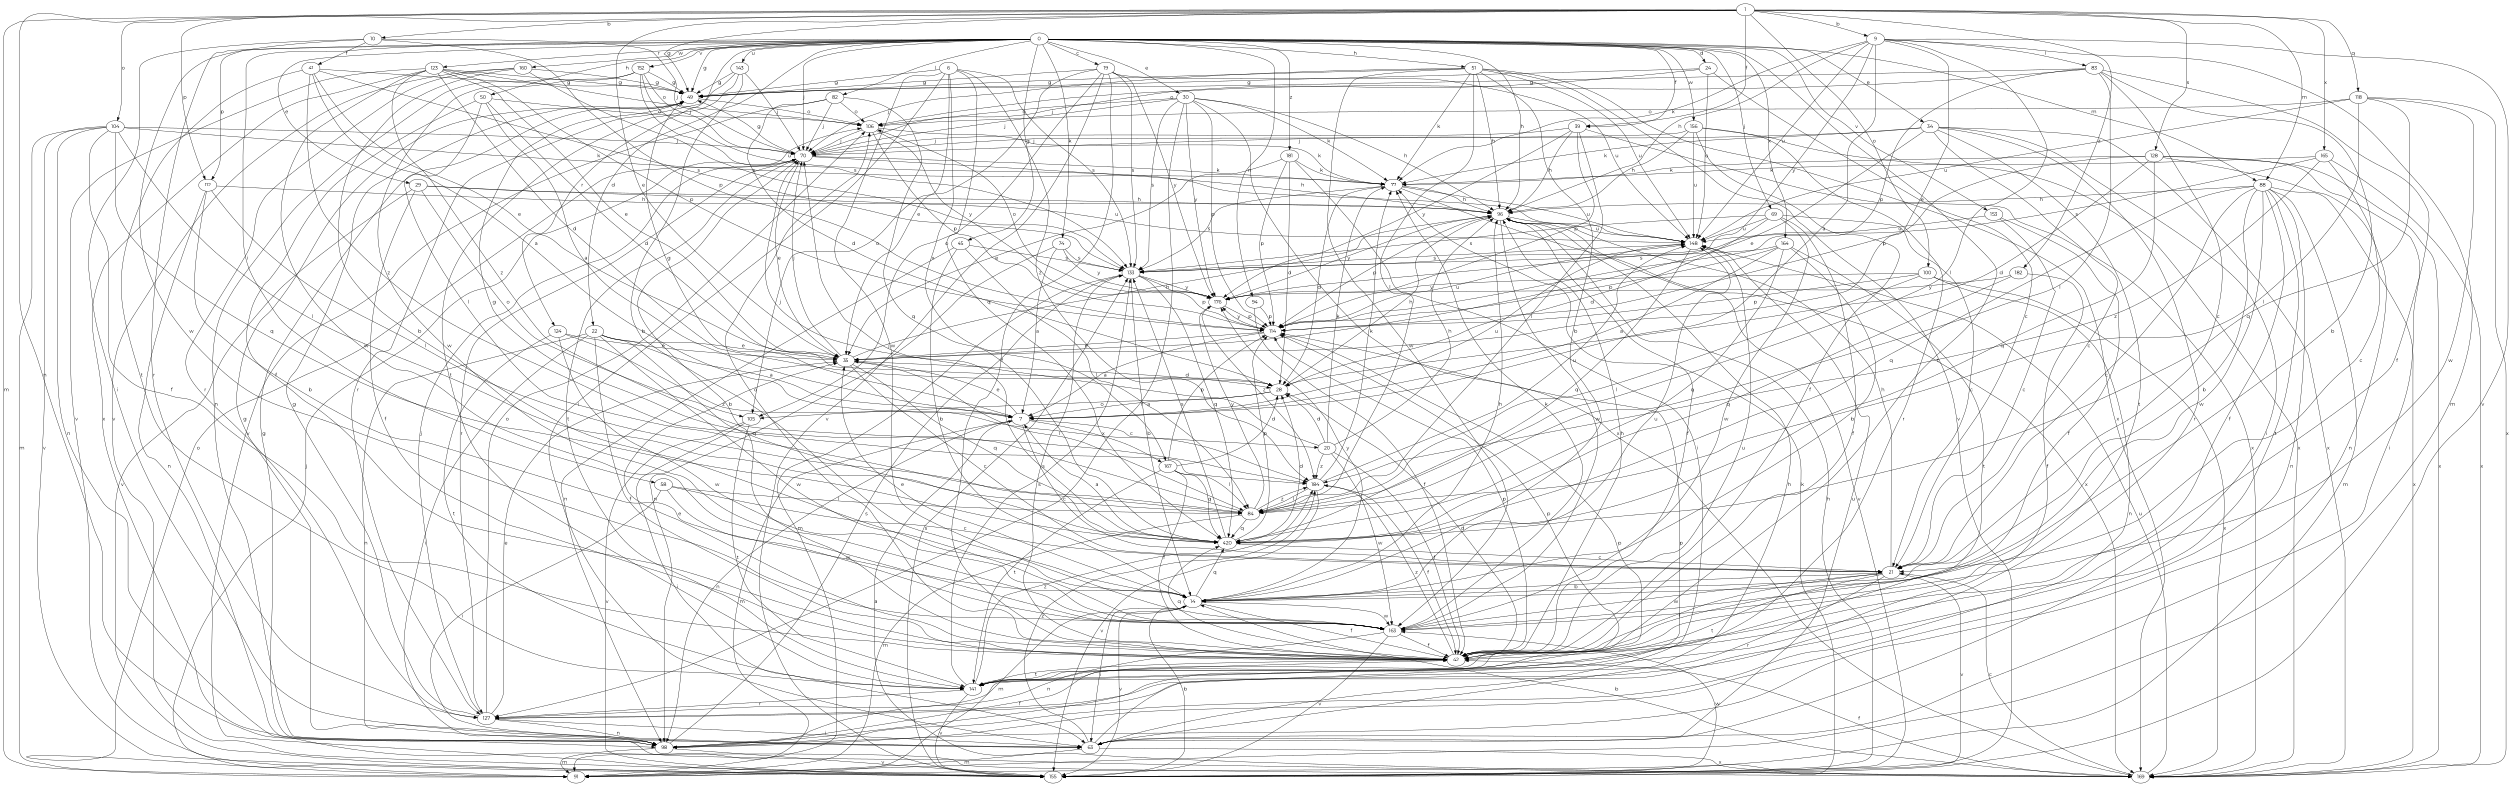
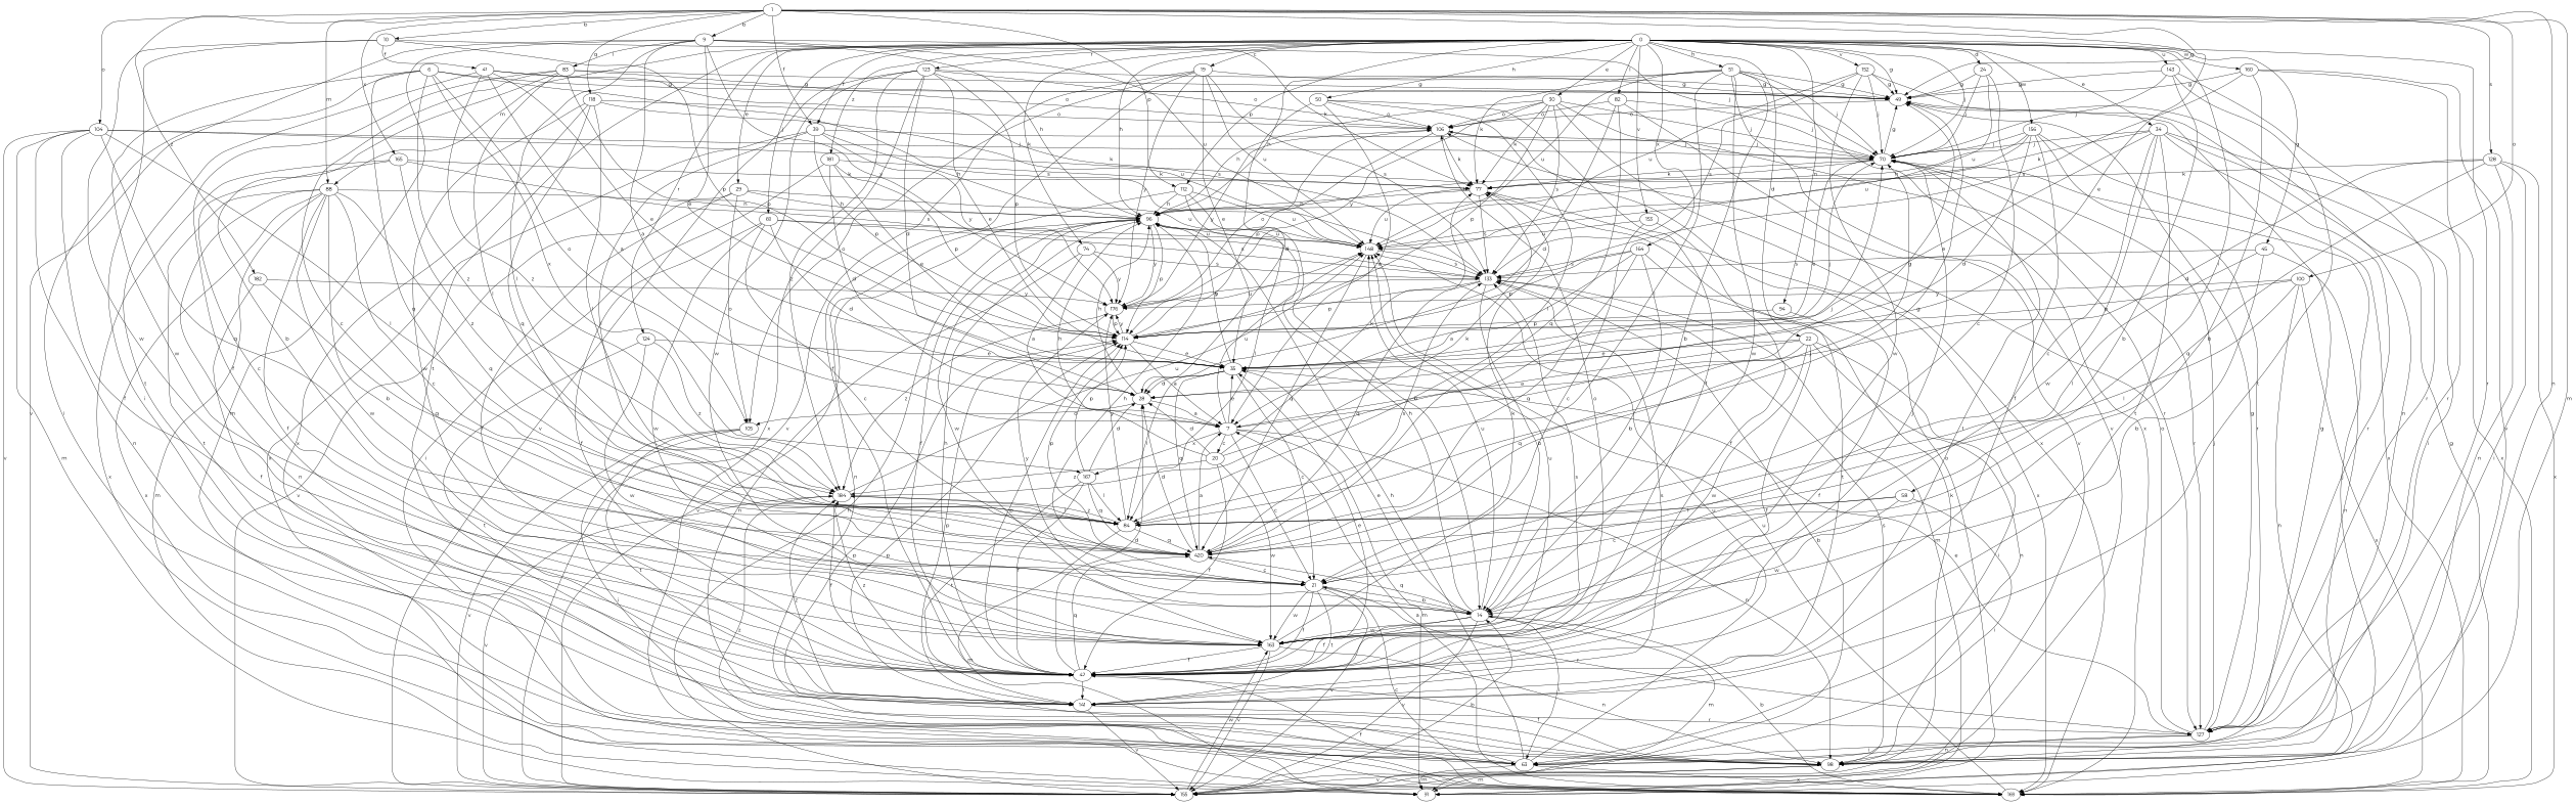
  strict digraph {
    fontname=Montserrat
    node [fontname=Montserrat]
    edge [fontname=Montserrat]
    0
    19
    22
    24
    29
    30
    34
    39
    45
    49
    50
    51
    n13 [label=96]
    58
    69
    70
    74
    82
    88
    94
    112
    123
    124
    127
    141
    143
    152
    153
    156
    160
    164
    181
    35
    105
    133
    148
    155
    176
    42
    98
    63
    n42 [label=420]
    163
    7
    21
    77
    114
    169
    106
    84
    14
    28
    91
    184
    1
    9
    10
    100
    104
    118
    128
    165
    182
    83
    41
    6
    167
    20
    0 -> 19 [label=c]
    0 -> 22 [label=d]
    0 -> 24 [label=d]
    0 -> 29 [label=e]
    0 -> 30 [label=e]
    0 -> 34 [label=e]
    0 -> 39 [label=f]
    0 -> 45 [label=g]
    0 -> 49 [label=g]
    0 -> 50 [label=h]
    0 -> 51 [label=h]
    0 -> n13 [label=h]
    0 -> 58 [label=i]
    0 -> 69 [label=j]
    0 -> 70 [label=j]
    0 -> 74 [label=k]
    0 -> 82 [label=l]
    0 -> 88 [label=m]
    0 -> 94 [label=n]
    0 -> 112 [label=p]
    0 -> 123 [label=r]
    0 -> 124 [label=r]
    0 -> 127 [label=r]
    0 -> 141 [label=t]
    0 -> 143 [label=u]
    0 -> 152 [label=v]
    0 -> 153 [label=v]
    0 -> 156 [label=w]
    0 -> 160 [label=w]
    0 -> 164 [label=x]
    0 -> 181 [label=z]
    19 -> 49 [label=g]
    19 -> 35 [label=e]
    19 -> 105 [label=o]
    19 -> 133 [label=s]
    19 -> 148 [label=u]
    19 -> 155 [label=v]
    19 -> 176 [label=y]
    19 -> 42 [label=f]
    22 -> 35 [label=e]
    22 -> 42 [label=f]
    22 -> 98 [label=n]
    22 -> 63 [label=i]
    22 -> n42 [label=q]
    22 -> 163 [label=w]
    22 -> 7 [label=a]
    24 -> 49 [label=g]
    24 -> 70 [label=j]
    24 -> 148 [label=u]
    24 -> 21 [label=c]
    29 -> n13 [label=h]
    29 -> 105 [label=o]
    29 -> 148 [label=u]
    29 -> 155 [label=v]
    29 -> 42 [label=f]
    30 -> n13 [label=h]
    30 -> 70 [label=j]
    30 -> 127 [label=r]
    30 -> 133 [label=s]
    30 -> 176 [label=y]
    30 -> 77 [label=k]
    30 -> 114 [label=p]
    30 -> 169 [label=x]
    30 -> 106 [label=o]
    34 -> 70 [label=j]
    34 -> 127 [label=r]
    34 -> 141 [label=t]
    34 -> 35 [label=e]
    34 -> 63 [label=i]
+   34 -> 163 [label=w]
    34 -> 21 [label=c]
    34 -> 77 [label=k]
    34 -> 169 [label=x]
    39 -> n13 [label=h]
    39 -> 70 [label=j]
    39 -> 176 [label=y]
    39 -> 114 [label=p]
    39 -> 169 [label=x]
    39 -> 84 [label=l]
    45 -> 133 [label=s]
    45 -> 98 [label=n]
    45 -> 84 [label=l]
    45 -> 14 [label=b]
    49 -> 106 [label=o]
    50 -> 42 [label=f]
    50 -> 7 [label=a]
    50 -> 106 [label=o]
    50 -> 84 [label=l]
    50 -> 28 [label=d]
    51 -> 49 [label=g]
    51 -> n13 [label=h]
    51 -> 70 [label=j]
    51 -> 148 [label=u]
    51 -> 155 [label=v]
    51 -> 163 [label=w]
    51 -> 77 [label=k]
    51 -> 169 [label=x]
    51 -> 84 [label=l]
    51 -> 14 [label=b]
    n13 -> 148 [label=u]
    n13 -> 155 [label=v]
    n13 -> 176 [label=y]
    n13 -> 42 [label=f]
    n13 -> 163 [label=w]
    n13 -> 114 [label=p]
    58 -> 63 [label=i]
    58 -> 163 [label=w]
    58 -> 21 [label=c]
    58 -> 84 [label=l]
    69 -> 133 [label=s]
    69 -> 148 [label=u]
    69 -> 42 [label=f]
    69 -> 163 [label=w]
    69 -> 21 [label=c]
    69 -> 28 [label=d]
    70 -> 49 [label=g]
    70 -> n13 [label=h]
    70 -> 127 [label=r]
    70 -> 141 [label=t]
    70 -> 35 [label=e]
    70 -> 77 [label=k]
    74 -> 133 [label=s]
    74 -> 176 [label=y]
    74 -> 98 [label=n]
    74 -> 7 [label=a]
    82 -> 70 [label=j]
    82 -> 155 [label=v]
    82 -> n42 [label=q]
    82 -> 106 [label=o]
    82 -> 28 [label=d]
    88 -> n13 [label=h]
    88 -> 141 [label=t]
    88 -> 42 [label=f]
    88 -> 98 [label=n]
    88 -> n42 [label=q]
    88 -> 163 [label=w]
    88 -> 21 [label=c]
    88 -> 169 [label=x]
    88 -> 14 [label=b]
    88 -> 91 [label=m]
    94 -> 42 [label=f]
    94 -> 114 [label=p]
    112 -> n13 [label=h]
+   112 -> 148 [label=u]
    112 -> 98 [label=n]
    112 -> 84 [label=l]
    112 -> 14 [label=b]
    123 -> 49 [label=g]
    123 -> 35 [label=e]
    123 -> 155 [label=v]
    123 -> 163 [label=w]
    123 -> 114 [label=p]
    123 -> 169 [label=x]
    123 -> 106 [label=o]
    123 -> 28 [label=d]
    123 -> 184 [label=z]
    124 -> 141 [label=t]
    124 -> 35 [label=e]
    124 -> 163 [label=w]
    124 -> 184 [label=z]
    127 -> 49 [label=g]
    127 -> 70 [label=j]
    127 -> 35 [label=e]
    127 -> 98 [label=n]
    127 -> 63 [label=i]
    127 -> 106 [label=o]
    141 -> 127 [label=r]
    141 -> 133 [label=s]
    141 -> 155 [label=v]
    141 -> 114 [label=p]
    141 -> 184 [label=z]
    143 -> 49 [label=g]
    143 -> 70 [label=j]
    143 -> 127 [label=r]
    143 -> 141 [label=t]
    143 -> 14 [label=b]
    152 -> 49 [label=g]
    152 -> 70 [label=j]
    152 -> 133 [label=s]
    152 -> 148 [label=u]
    152 -> 98 [label=n]
    152 -> 163 [label=w]
    153 -> 148 [label=u]
    153 -> 42 [label=f]
    153 -> 21 [label=c]
    156 -> n13 [label=h]
    156 -> 70 [label=j]
    156 -> 127 [label=r]
    156 -> 148 [label=u]
    156 -> 42 [label=f]
    156 -> 169 [label=x]
    160 -> 49 [label=g]
    160 -> 127 [label=r]
    160 -> 133 [label=s]
    160 -> 155 [label=v]
    160 -> 14 [label=b]
    164 -> 141 [label=t]
    164 -> 133 [label=s]
    164 -> n42 [label=q]
    164 -> 7 [label=a]
    164 -> 114 [label=p]
    164 -> 14 [label=b]
    181 -> 35 [label=e]
    181 -> 63 [label=i]
    181 -> 77 [label=k]
    181 -> 114 [label=p]
    181 -> 28 [label=d]
    35 -> n13 [label=h]
    35 -> 70 [label=j]
    35 -> n42 [label=q]
    35 -> 21 [label=c]
    35 -> 84 [label=l]
    35 -> 28 [label=d]
    105 -> 141 [label=t]
    105 -> 155 [label=v]
    105 -> 63 [label=i]
    133 -> 176 [label=y]
    133 -> n42 [label=q]
    133 -> 114 [label=p]
    133 -> 14 [label=b]
    133 -> 91 [label=m]
    148 -> 133 [label=s]
    148 -> n42 [label=q]
    155 -> n13 [label=h]
-   155 -> 133 [label=s]
+   155 -> 133 [label=b]
    155 -> 163 [label=w]
    155 -> 77 [label=k]
    155 -> 14 [label=b]
    176 -> 114 [label=p]
    176 -> 106 [label=o]
    176 -> 184 [label=z]
    42 -> n13 [label=h]
-   42 -> 70 [label=b]
+   42 -> 70 [label=j]
    42 -> 141 [label=t]
    42 -> 35 [label=e]
    42 -> 133 [label=s]
    42 -> 148 [label=u]
    42 -> n42 [label=q]
    42 -> 114 [label=p]
    42 -> 106 [label=o]
    42 -> 28 [label=d]
    42 -> 184 [label=z]
    98 -> 49 [label=g]
    98 -> 133 [label=s]
    98 -> 155 [label=v]
    98 -> 42 [label=f]
    98 -> 114 [label=p]
    98 -> 91 [label=m]
    63 -> n13 [label=h]
    63 -> 148 [label=u]
    63 -> 114 [label=p]
    63 -> 169 [label=x]
    63 -> 91 [label=m]
    63 -> 184 [label=z]
    n42 -> 70 [label=j]
    n42 -> 133 [label=s]
    n42 -> 7 [label=a]
    n42 -> 21 [label=c]
    n42 -> 114 [label=p]
    n42 -> 28 [label=d]
    163 -> 155 [label=v]
    163 -> 42 [label=f]
    163 -> 98 [label=n]
    163 -> 77 [label=k]
    7 -> 49 [label=g]
    7 -> 35 [label=e]
    7 -> 148 [label=u]
    7 -> 98 [label=n]
    7 -> 21 [label=c]
    7 -> 91 [label=m]
    7 -> 167 [label=x]
    7 -> 20 [label=c]
    21 -> n13 [label=h]
    21 -> 127 [label=r]
    21 -> 141 [label=t]
    21 -> 155 [label=v]
    21 -> 42 [label=f]
    21 -> 163 [label=w]
    21 -> 14 [label=b]
    77 -> n13 [label=h]
    77 -> 133 [label=s]
    77 -> 148 [label=u]
    77 -> 169 [label=x]
-   77 -> 28 [label=d]
+   156 -> 28 [label=d]
    114 -> 35 [label=e]
    114 -> 148 [label=u]
    114 -> 176 [label=y]
    114 -> 7 [label=a]
    169 -> 49 [label=g]
    169 -> 148 [label=u]
    169 -> 42 [label=f]
    169 -> 7 [label=a]
    169 -> 21 [label=c]
    169 -> 14 [label=b]
    106 -> 70 [label=j]
    106 -> 176 [label=y]
    106 -> 77 [label=k]
    106 -> 114 [label=p]
    84 -> 49 [label=g]
    84 -> 176 [label=y]
    84 -> n42 [label=q]
    84 -> 91 [label=m]
    84 -> 184 [label=z]
    14 -> n13 [label=h]
    14 -> 35 [label=e]
    14 -> 148 [label=u]
    14 -> 155 [label=v]
    14 -> 176 [label=y]
    14 -> 42 [label=f]
    14 -> 63 [label=i]
    14 -> n42 [label=q]
    14 -> 163 [label=w]
    14 -> 91 [label=m]
    28 -> n13 [label=h]
    28 -> 105 [label=o]
    28 -> 7 [label=a]
    91 -> 70 [label=j]
    91 -> 106 [label=o]
    184 -> 148 [label=u]
    184 -> 155 [label=v]
    184 -> 42 [label=f]
    184 -> 77 [label=k]
    184 -> 84 [label=l]
    1 -> 39 [label=f]
    1 -> 49 [label=g]
    1 -> 88 [label=m]
    1 -> 112 [label=p]
    1 -> 35 [label=e]
    1 -> 98 [label=n]
    1 -> 91 [label=m]
    1 -> 9 [label=b]
    1 -> 10 [label=b]
    1 -> 100 [label=o]
    1 -> 104 [label=o]
    1 -> 118 [label=q]
    1 -> 128 [label=s]
    1 -> 165 [label=x]
    1 -> 182 [label=z]
    9 -> n13 [label=h]
    9 -> 35 [label=e]
    9 -> 148 [label=u]
    9 -> 155 [label=v]
    9 -> 176 [label=y]
    9 -> 7 [label=a]
    9 -> 77 [label=k]
    9 -> 84 [label=l]
    9 -> 91 [label=m]
    9 -> 83 [label=l]
    10 -> 70 [label=j]
    10 -> 63 [label=i]
    10 -> 163 [label=w]
    10 -> 114 [label=p]
    10 -> 41 [label=f]
    100 -> 176 [label=y]
    100 -> 98 [label=n]
    100 -> 114 [label=p]
    100 -> 169 [label=x]
    100 -> 84 [label=l]
    104 -> 70 [label=j]
    104 -> 155 [label=v]
    104 -> 42 [label=f]
    104 -> 98 [label=n]
    104 -> n42 [label=q]
    104 -> 77 [label=k]
    104 -> 84 [label=l]
    104 -> 91 [label=m]
    118 -> 148 [label=u]
    118 -> n42 [label=q]
    118 -> 163 [label=w]
    118 -> 169 [label=x]
    118 -> 106 [label=o]
    118 -> 84 [label=l]
    128 -> 98 [label=n]
    128 -> 63 [label=i]
    128 -> n42 [label=q]
    128 -> 77 [label=k]
-   128 -> 114 [label=p]
    128 -> 169 [label=x]
    128 -> 28 [label=d]
    165 -> 133 [label=s]
    165 -> 21 [label=c]
    165 -> 77 [label=k]
    165 -> 169 [label=x]
    165 -> 184 [label=z]
    182 -> 176 [label=y]
    182 -> 42 [label=f]
    182 -> n42 [label=q]
    83 -> 49 [label=g]
    83 -> 42 [label=f]
    83 -> 21 [label=c]
    83 -> 114 [label=p]
    83 -> 106 [label=o]
    83 -> 84 [label=l]
    83 -> 14 [label=b]
    41 -> 49 [label=g]
    41 -> 141 [label=t]
    41 -> 35 [label=e]
    41 -> 133 [label=s]
    41 -> 7 [label=a]
    41 -> 184 [label=z]
    6 -> 49 [label=g]
    6 -> 105 [label=o]
    6 -> 133 [label=s]
    6 -> 63 [label=i]
    6 -> n42 [label=q]
    6 -> 163 [label=w]
    6 -> 184 [label=z]
    6 -> 167 [label=x]
    167 -> 141 [label=t]
    167 -> 42 [label=f]
    167 -> n42 [label=q]
    167 -> 114 [label=p]
    167 -> 84 [label=l]
    167 -> 28 [label=d]
    20 -> n13 [label=h]
    20 -> 70 [label=j]
    20 -> 42 [label=f]
    20 -> 163 [label=w]
    20 -> 77 [label=k]
    20 -> 28 [label=d]
    20 -> 184 [label=z]
  }
